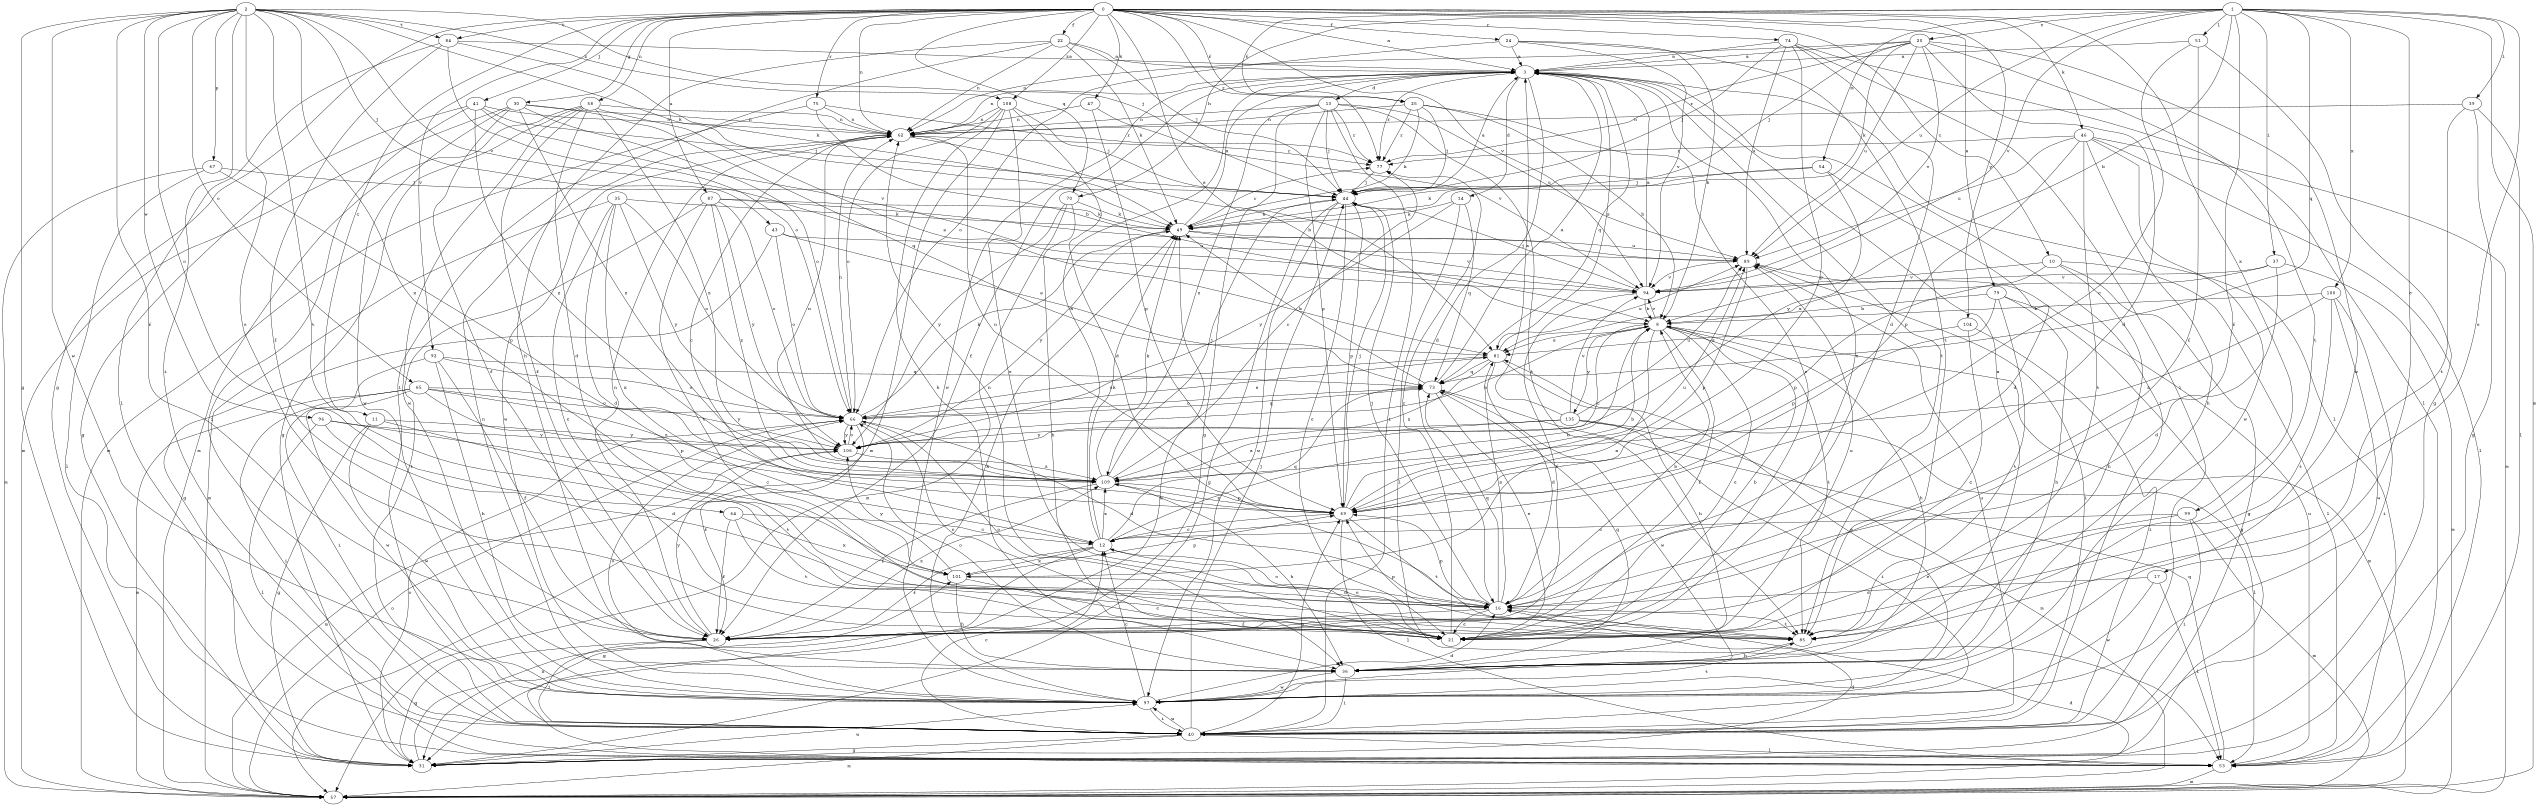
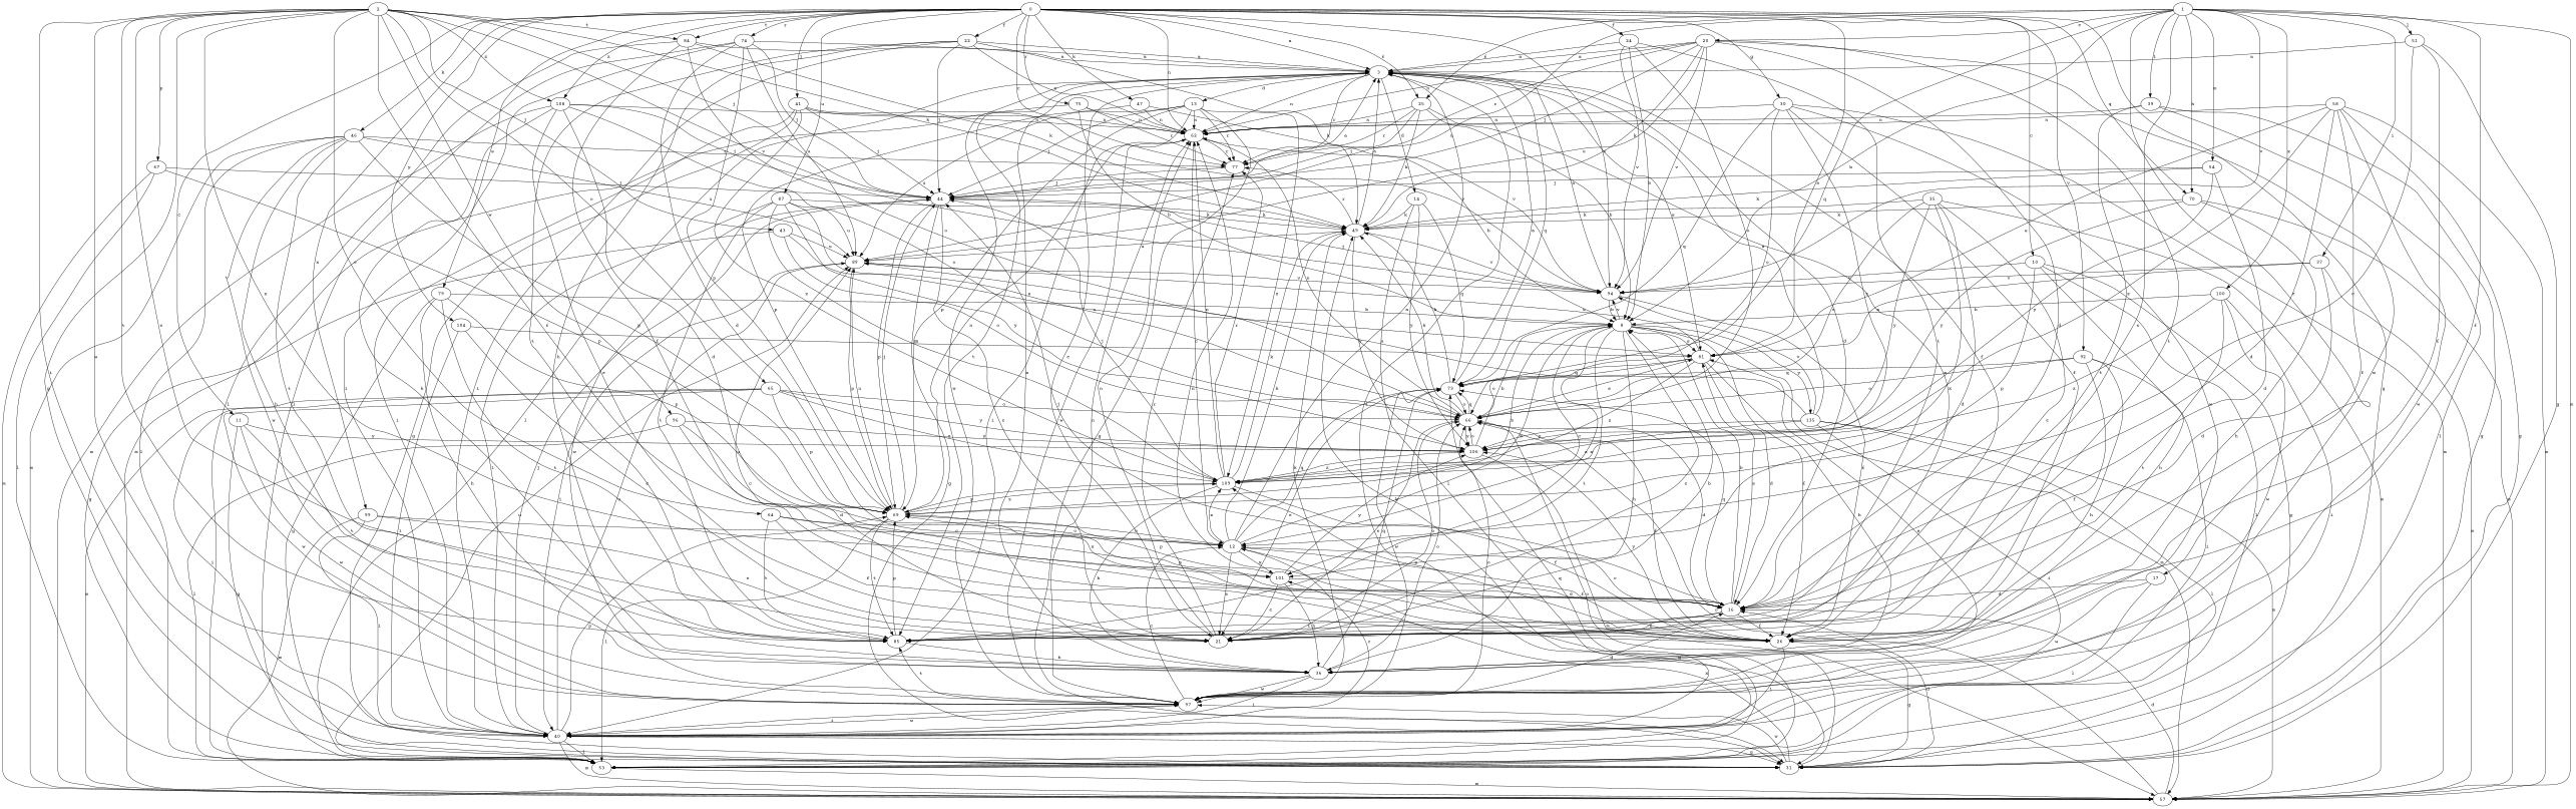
  strict digraph {
    fontname="Courier Prime"
    node [fontname="Courier Prime"]
    edge [fontname="Courier Prime"]
    0
    3
    10
    11
    22
    24
    25
    30
    31
    41
    46
    47
    58
    62
    70
    74
    75
    77
    79
    81
    84
    87
    92
    94
    99
    104
    108
    21
    26
    73
    40
    85
    97
    13
    14
    16
    53
    36
    69
    106
    44
    49
    8
    66
    57
    109
    101
    89
    12
    1
    17
    20
    37
    39
    51
    54
    100
    n58 [label=135]
    35
    2
    43
    64
    65
    67
    96
    0 -> 3 [label=a]
    0 -> 10 [label=c]
    0 -> 11 [label=c]
    0 -> 22 [label=f]
    0 -> 24 [label=f]
    0 -> 25 [label=f]
    0 -> 30 [label=g]
    0 -> 31 [label=g]
    0 -> 41 [label=j]
    0 -> 46 [label=k]
    0 -> 47 [label=k]
-   0 -> 58 [label=n]
    0 -> 62 [label=n]
    0 -> 70 [label=q]
    0 -> 74 [label=r]
    0 -> 75 [label=r]
    0 -> 77 [label=r]
    0 -> 79 [label=s]
    0 -> 81 [label=s]
    0 -> 84 [label=t]
    0 -> 87 [label=u]
    0 -> 92 [label=v]
    0 -> 94 [label=v]
    0 -> 99 [label=x]
    0 -> 104 [label=y]
    0 -> 108 [label=z]
    3 -> 62 [label=n]
    3 -> 77 [label=r]
    3 -> 81 [label=s]
    3 -> 21 [label=e]
    3 -> 26 [label=f]
    3 -> 73 [label=q]
    3 -> 40 [label=i]
    3 -> 85 [label=t]
    3 -> 97 [label=w]
    3 -> 13 [label=d]
    3 -> 14 [label=d]
    3 -> 16 [label=d]
    3 -> 53 [label=l]
    10 -> 31 [label=g]
    10 -> 94 [label=v]
    10 -> 53 [label=l]
    10 -> 36 [label=h]
    10 -> 69 [label=p]
    11 -> 31 [label=g]
    11 -> 85 [label=t]
    11 -> 97 [label=w]
    11 -> 106 [label=y]
    22 -> 3 [label=a]
    22 -> 62 [label=n]
    22 -> 40 [label=i]
-   13 -> 85 [label=t]
+   22 -> 85 [label=t]
    22 -> 36 [label=h]
    22 -> 44 [label=j]
    22 -> 49 [label=k]
    24 -> 3 [label=a]
    24 -> 94 [label=v]
    24 -> 85 [label=t]
    24 -> 8 [label=b]
    24 -> 66 [label=o]
    25 -> 62 [label=n]
    25 -> 77 [label=r]
    25 -> 21 [label=e]
    25 -> 44 [label=j]
    25 -> 49 [label=k]
    25 -> 8 [label=b]
    30 -> 62 [label=n]
    30 -> 26 [label=f]
    30 -> 73 [label=q]
    30 -> 97 [label=w]
    30 -> 66 [label=o]
    30 -> 57 [label=m]
    30 -> 109 [label=z]
    31 -> 97 [label=w]
    31 -> 16 [label=d]
    31 -> 66 [label=o]
    31 -> 101 [label=x]
    41 -> 31 [label=g]
    41 -> 62 [label=n]
    41 -> 94 [label=v]
    41 -> 40 [label=i]
    41 -> 44 [label=j]
    41 -> 109 [label=z]
    46 -> 77 [label=r]
    46 -> 85 [label=t]
    46 -> 97 [label=w]
    46 -> 53 [label=l]
    46 -> 36 [label=h]
    46 -> 69 [label=p]
    46 -> 57 [label=m]
    46 -> 89 [label=u]
    47 -> 62 [label=n]
    47 -> 94 [label=v]
    47 -> 69 [label=p]
    58 -> 31 [label=g]
    58 -> 62 [label=n]
    58 -> 81 [label=s]
    58 -> 26 [label=f]
    58 -> 97 [label=w]
    58 -> 16 [label=d]
    58 -> 57 [label=m]
    58 -> 109 [label=z]
    62 -> 77 [label=r]
    62 -> 97 [label=w]
    62 -> 8 [label=b]
    62 -> 12 [label=c]
    70 -> 36 [label=h]
    70 -> 106 [label=y]
    70 -> 49 [label=k]
    70 -> 57 [label=m]
    74 -> 3 [label=a]
    74 -> 40 [label=i]
    74 -> 16 [label=d]
    74 -> 53 [label=l]
    74 -> 69 [label=p]
    74 -> 44 [label=j]
    74 -> 89 [label=u]
    75 -> 62 [label=n]
    75 -> 77 [label=r]
    75 -> 8 [label=b]
    75 -> 57 [label=m]
    77 -> 44 [label=j]
    79 -> 31 [label=g]
    79 -> 85 [label=t]
    79 -> 36 [label=h]
    79 -> 69 [label=p]
    79 -> 8 [label=b]
    81 -> 73 [label=q]
    81 -> 16 [label=d]
    81 -> 36 [label=h]
    81 -> 66 [label=o]
    81 -> 109 [label=z]
    81 -> 89 [label=u]
    84 -> 3 [label=a]
    84 -> 26 [label=f]
    84 -> 53 [label=l]
    84 -> 49 [label=k]
    84 -> 66 [label=o]
    87 -> 40 [label=i]
    87 -> 85 [label=t]
    87 -> 106 [label=y]
    87 -> 49 [label=k]
    87 -> 66 [label=o]
    87 -> 109 [label=z]
    87 -> 89 [label=u]
    92 -> 26 [label=f]
    92 -> 73 [label=q]
    92 -> 40 [label=i]
    92 -> 36 [label=h]
    92 -> 66 [label=o]
    94 -> 3 [label=a]
    94 -> 26 [label=f]
    94 -> 44 [label=j]
    94 -> 8 [label=b]
    99 -> 21 [label=e]
    99 -> 40 [label=i]
    99 -> 57 [label=m]
    99 -> 12 [label=c]
    104 -> 81 [label=s]
    104 -> 21 [label=e]
    104 -> 40 [label=i]
    108 -> 62 [label=n]
    108 -> 21 [label=e]
    108 -> 16 [label=d]
    108 -> 36 [label=h]
    108 -> 44 [label=j]
    108 -> 66 [label=o]
    108 -> 57 [label=m]
    21 -> 62 [label=n]
    21 -> 77 [label=r]
    21 -> 8 [label=b]
    21 -> 66 [label=o]
    21 -> 89 [label=u]
    26 -> 31 [label=g]
    26 -> 62 [label=n]
    26 -> 40 [label=i]
    26 -> 106 [label=y]
    26 -> 109 [label=z]
    73 -> 3 [label=a]
    73 -> 21 [label=e]
    73 -> 97 [label=w]
    73 -> 49 [label=k]
    73 -> 66 [label=o]
    40 -> 31 [label=g]
    40 -> 97 [label=w]
    40 -> 53 [label=l]
    40 -> 69 [label=p]
    40 -> 44 [label=j]
    40 -> 57 [label=m]
    40 -> 89 [label=u]
    40 -> 12 [label=c]
    85 -> 36 [label=h]
    85 -> 69 [label=p]
    97 -> 62 [label=n]
    97 -> 81 [label=s]
    97 -> 40 [label=i]
    97 -> 85 [label=t]
    97 -> 16 [label=d]
    97 -> 49 [label=k]
    97 -> 66 [label=o]
    97 -> 12 [label=c]
    13 -> 31 [label=g]
    13 -> 62 [label=n]
    13 -> 77 [label=r]
    13 -> 40 [label=i]
    13 -> 69 [label=p]
    13 -> 44 [label=j]
    13 -> 109 [label=z]
    13 -> 89 [label=u]
    14 -> 73 [label=q]
    14 -> 53 [label=l]
    14 -> 106 [label=y]
    14 -> 49 [label=k]
    16 -> 81 [label=s]
    16 -> 21 [label=e]
    16 -> 26 [label=f]
    16 -> 73 [label=q]
    16 -> 85 [label=t]
    16 -> 69 [label=p]
    16 -> 44 [label=j]
    16 -> 8 [label=b]
    16 -> 12 [label=c]
    53 -> 73 [label=q]
    53 -> 49 [label=k]
    53 -> 57 [label=m]
    53 -> 89 [label=u]
    36 -> 3 [label=a]
    36 -> 73 [label=q]
    36 -> 40 [label=i]
    36 -> 97 [label=w]
    36 -> 66 [label=o]
    69 -> 62 [label=n]
    69 -> 85 [label=t]
    69 -> 53 [label=l]
    69 -> 44 [label=j]
    69 -> 8 [label=b]
    69 -> 109 [label=z]
    69 -> 89 [label=u]
    69 -> 12 [label=c]
    106 -> 8 [label=b]
    106 -> 66 [label=o]
    106 -> 57 [label=m]
    106 -> 109 [label=z]
    44 -> 3 [label=a]
    44 -> 31 [label=g]
    44 -> 21 [label=e]
    44 -> 97 [label=w]
    44 -> 69 [label=p]
    44 -> 49 [label=k]
    49 -> 3 [label=a]
    49 -> 77 [label=r]
    49 -> 94 [label=v]
    49 -> 106 [label=y]
    49 -> 89 [label=u]
    8 -> 81 [label=s]
    8 -> 94 [label=v]
    8 -> 21 [label=e]
    8 -> 26 [label=f]
    8 -> 85 [label=t]
    8 -> 36 [label=h]
    8 -> 57 [label=m]
    8 -> 101 [label=x]
-   8 -> 109 [label=c]
+   8 -> 12 [label=c]
    8 -> n58 [label=y]
    66 -> 62 [label=n]
    66 -> 81 [label=s]
    66 -> 21 [label=e]
    66 -> 26 [label=f]
    66 -> 73 [label=q]
    66 -> 16 [label=d]
    66 -> 106 [label=y]
    66 -> 49 [label=k]
    57 -> 16 [label=d]
    57 -> 66 [label=o]
    109 -> 62 [label=n]
    109 -> 77 [label=r]
    109 -> 26 [label=f]
    109 -> 36 [label=h]
    109 -> 69 [label=p]
    109 -> 44 [label=j]
    109 -> 49 [label=k]
    101 -> 21 [label=e]
    101 -> 16 [label=d]
    101 -> 36 [label=h]
    101 -> 69 [label=p]
    101 -> 106 [label=y]
    89 -> 94 [label=v]
    89 -> 40 [label=i]
    89 -> 69 [label=p]
    12 -> 3 [label=a]
    12 -> 31 [label=g]
    12 -> 21 [label=e]
    12 -> 26 [label=f]
    12 -> 73 [label=q]
    12 -> 49 [label=k]
    12 -> 8 [label=b]
    12 -> 109 [label=z]
    12 -> 101 [label=x]
    1 -> 25 [label=f]
    1 -> 70 [label=h]
    1 -> 94 [label=v]
    1 -> 21 [label=e]
    1 -> 26 [label=f]
    1 -> 73 [label=q]
    1 -> 8 [label=b]
    1 -> 57 [label=m]
    1 -> 89 [label=u]
    1 -> 17 [label=e]
    1 -> 20 [label=e]
    1 -> 37 [label=i]
    1 -> 39 [label=i]
    1 -> 51 [label=l]
    1 -> 54 [label=m]
    1 -> 100 [label=x]
    17 -> 97 [label=w]
    17 -> 16 [label=d]
    17 -> 53 [label=l]
    20 -> 3 [label=a]
    20 -> 62 [label=n]
    20 -> 77 [label=r]
    20 -> 94 [label=v]
    20 -> 85 [label=t]
    20 -> 97 [label=w]
    20 -> 16 [label=d]
    20 -> 44 [label=j]
    20 -> 49 [label=k]
    20 -> 89 [label=u]
    37 -> 81 [label=s]
    37 -> 94 [label=v]
    37 -> 16 [label=d]
    37 -> 57 [label=m]
    39 -> 31 [label=g]
    39 -> 62 [label=n]
    39 -> 85 [label=t]
    39 -> 53 [label=l]
    51 -> 3 [label=a]
    51 -> 31 [label=g]
    51 -> 26 [label=f]
    51 -> 12 [label=c]
    54 -> 16 [label=d]
    54 -> 106 [label=y]
    54 -> 44 [label=j]
    54 -> 49 [label=k]
    100 -> 40 [label=i]
    100 -> 85 [label=t]
    100 -> 97 [label=w]
    100 -> 8 [label=b]
    100 -> 109 [label=z]
    n58 -> 3 [label=a]
    n58 -> 94 [label=v]
    n58 -> 40 [label=i]
    n58 -> 53 [label=l]
    n58 -> 106 [label=y]
    n58 -> 57 [label=m]
    n58 -> 109 [label=z]
    n58 -> 89 [label=u]
    35 -> 21 [label=e]
    35 -> 16 [label=d]
    35 -> 106 [label=y]
    35 -> 49 [label=k]
    35 -> 66 [label=o]
    35 -> 57 [label=m]
    35 -> 101 [label=x]
    2 -> 31 [label=g]
    2 -> 84 [label=t]
    2 -> 94 [label=v]
    2 -> 108 [label=z]
    2 -> 21 [label=e]
    2 -> 26 [label=f]
    2 -> 40 [label=i]
    2 -> 85 [label=t]
    2 -> 97 [label=w]
    2 -> 44 [label=j]
    2 -> 49 [label=k]
    2 -> 101 [label=x]
    2 -> 43 [label=j]
    2 -> 64 [label=o]
    2 -> 65 [label=o]
    2 -> 67 [label=p]
    2 -> 96 [label=w]
    43 -> 31 [label=g]
    43 -> 81 [label=s]
    43 -> 66 [label=o]
    43 -> 89 [label=u]
    64 -> 26 [label=f]
    64 -> 85 [label=t]
    64 -> 101 [label=x]
    64 -> 12 [label=c]
    65 -> 40 [label=i]
    65 -> 97 [label=w]
    65 -> 69 [label=p]
    65 -> 106 [label=y]
    65 -> 66 [label=o]
    65 -> 57 [label=m]
    65 -> 109 [label=z]
    67 -> 53 [label=l]
    67 -> 69 [label=p]
    67 -> 44 [label=j]
    67 -> 57 [label=m]
    96 -> 16 [label=d]
    96 -> 53 [label=l]
    96 -> 106 [label=y]
    96 -> 12 [label=c]
  }
